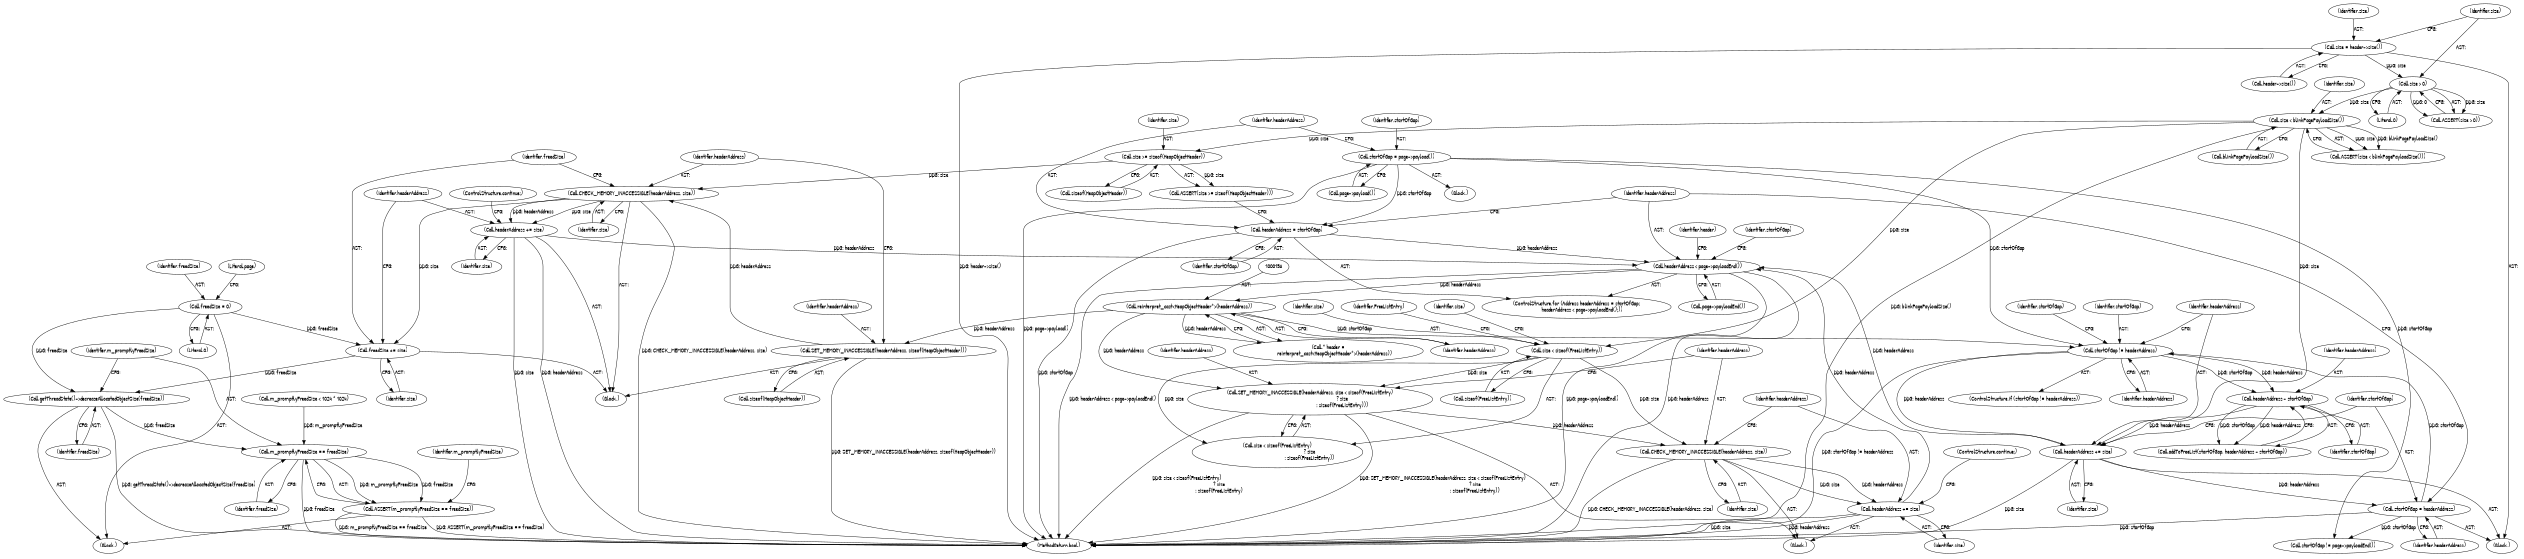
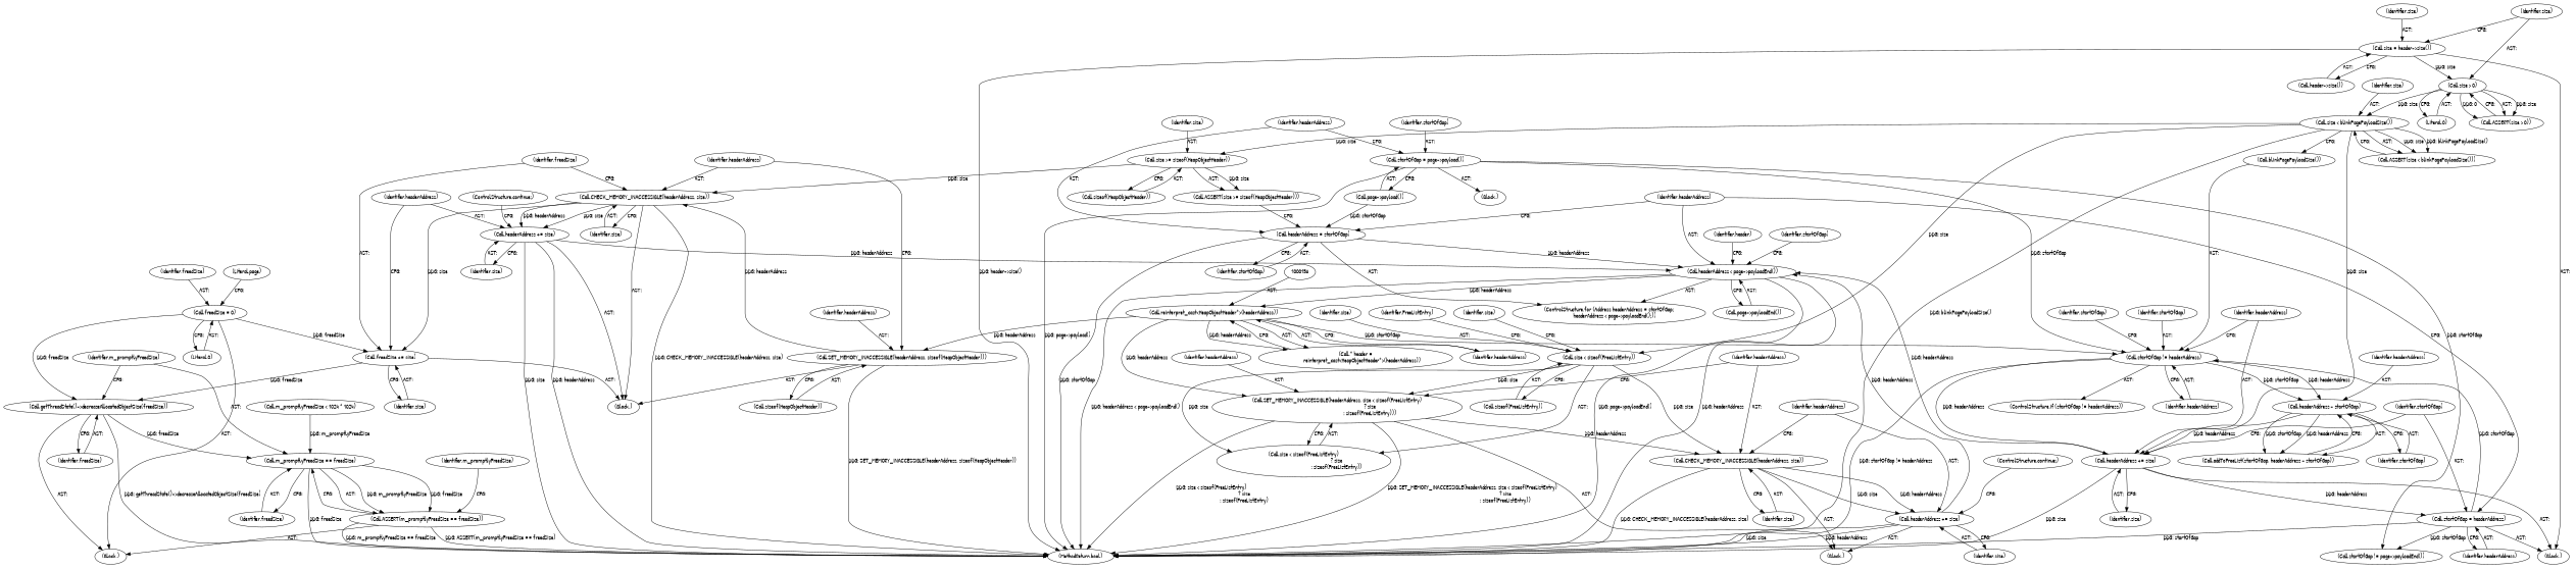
  digraph {
    fontname="Patrick Hand"
    node [fontname="Patrick Hand"]
    edge [fontname="Patrick Hand"]
    n1 [label="(Call,getThreadState()->decreaseAllocatedObjectSize(freedSize))"]
    n2 [label="(Call,m_promptlyFreedSize == freedSize)"]
    n3 [label="(MethodReturn,bool)"]
    n4 [label="(Block,)"]
    n5 [label="(Identifier,freedSize)"]
    n6 [label="(Call,ASSERT(m_promptlyFreedSize == freedSize))"]
    n7 [label="(Identifier,freedSize)"]
    n8 [label="(Call,freedSize += size)"]
    n9 [label="(Identifier,size)"]
    n10 [label="(Block,)"]
    n11 [label="(Call,CHECK_MEMORY_INACCESSIBLE(headerAddress, size))"]
    n12 [label="(Call,headerAddress += size)"]
    n13 [label="(Identifier,size)"]
    n14 [label="(Call,headerAddress < page->payloadEnd())"]
    n15 [label="(Identifier,size)"]
    n16 [label="(Call,SET_MEMORY_INACCESSIBLE(headerAddress, sizeof(HeapObjectHeader)))"]
    n17 [label="(Call,sizeof(HeapObjectHeader))"]
    n18 [label="(Call,reinterpret_cast<HeapObjectHeader*>(headerAddress))"]
    n19 [label="(Call,SET_MEMORY_INACCESSIBLE(headerAddress, size < sizeof(FreeListEntry)\n                                                   ? size\n                                                   : sizeof(FreeListEntry)))"]
    n20 [label="(Call,startOfGap != headerAddress)"]
    n21 [label="(Identifier,headerAddress)"]
    n22 [label="(Call,* header =\n          reinterpret_cast<HeapObjectHeader*>(headerAddress))"]
    n23 [label="(Block,)"]
    n24 [label="(Call,CHECK_MEMORY_INACCESSIBLE(headerAddress, size))"]
    n25 [label="(Call,size < sizeof(FreeListEntry)\n                                                   ? size\n                                                   : sizeof(FreeListEntry))"]
    n26 [label="(Call,headerAddress += size)"]
    n27 [label="(Call,headerAddress - startOfGap)"]
    n28 [label="(ControlStructure,if (startOfGap != headerAddress))"]
    n29 [label="(Identifier,headerAddress)"]
    n30 [label="(ControlStructure,for (Address headerAddress = startOfGap;\n         headerAddress < page->payloadEnd();))"]
    n31 [label="(Call,page->payloadEnd())"]
    n32 [label="(Call,headerAddress += size)"]
    n33 [label="(Identifier,size)"]
    n34 [label="(Identifier,size)"]
    n35 [label="(Call,size < sizeof(FreeListEntry))"]
    n36 [label="(Call,sizeof(FreeListEntry))"]
    n37 [label="(Call,size < blinkPagePayloadSize())"]
    n38 [label="(Call,size >= sizeof(HeapObjectHeader))"]
    n39 [label="(Call,blinkPagePayloadSize())"]
    n40 [label="(Call,ASSERT(size < blinkPagePayloadSize()))"]
    n41 [label="(Block,)"]
    n42 [label="(Call,startOfGap = headerAddress)"]
    n43 [label="(Identifier,size)"]
    n44 [label="(Call,sizeof(HeapObjectHeader))"]
    n45 [label="(Call,ASSERT(size >= sizeof(HeapObjectHeader)))"]
    n46 [label="(Call,size > 0)"]
    n47 [label="(Call,ASSERT(size > 0))"]
    n48 [label="(Literal,0)"]
    n49 [label="(Call,size = header->size())"]
    n50 [label="(Call,header->size())"]
    n51 [label="(Call,headerAddress = startOfGap)"]
    n52 [label="(Identifier,startOfGap)"]
    n53 [label="(Call,startOfGap = page->payload())"]
    n54 [label="(Call,page->payload())"]
    n55 [label="(Block,)"]
    n56 [label="(Call,startOfGap != page->payloadEnd())"]
    n57 [label="(Identifier,headerAddress)"]
    n58 [label="(Call,addToFreeList(startOfGap, headerAddress - startOfGap))"]
    n59 [label="(Identifier,startOfGap)"]
    n60 [label="(Call,freedSize = 0)"]
    n61 [label="(Literal,0)"]
    n62 [label="(Literal,page)"]
    n63 [label="(Identifier,headerAddress)"]
    n64 [label="(Identifier,freedSize)"]
    n65 [label="(Identifier,startOfGap)"]
    n66 [label="(ControlStructure,continue;)"]
    n67 [label="(Identifier,headerAddress)"]
    n68 [label="(Identifier,m_promptlyFreedSize)"]
    n69 [label="(Identifier,header)"]
    n70 [label="(Identifier,headerAddress)"]
    n71 [label="(Identifier,headerAddress)"]
    n72 [label="(Identifier,freedSize)"]
    n73 [label="(Identifier,startOfGap)"]
    n74 [label="(Identifier,headerAddress)"]
    n75 [label="(Identifier,headerAddress)"]
    n76 [label="(Identifier,size)"]
    n77 [label="(Identifier,size)"]
    n78 [label="(Identifier,size)"]
    n79 [label="(Identifier,headerAddress)"]
    n80 [label="(Identifier,m_promptlyFreedSize)"]
    n81 [label="(Identifier,startOfGap)"]
    n82 [label="(Identifier,size)"]
    n83 [label="(Identifier,FreeListEntry)"]
    n84 [label="(Identifier,startOfGap)"]
    n85 [label="(Identifier,headerAddress)"]
    n86 [label="(Call,m_promptlyFreedSize < 1024 * 1024)"]
    n87 [label="(Identifier,headerAddress)"]
    n88 [label="(ControlStructure,continue;)"]
    n89 [label="(Identifier,headerAddress)"]
    n90 [label="(Identifier,size)"]
    n91 [label="(Identifier,startOfGap)"]
    n92 [label="(Identifier,size)"]
    1000156
    n1 -> n2 [label="DDG: freedSize"]
    n1 -> n3 [label="DDG: getThreadState()->decreaseAllocatedObjectSize(freedSize)"]
    n1 -> n4 [label="AST: "]
    n1 -> n5 [label="CFG: "]
    n2 -> n3 [label="DDG: freedSize"]
    n2 -> n6 [label="AST: "]
    n2 -> n6 [label="DDG: m_promptlyFreedSize"]
    n2 -> n6 [label="DDG: freedSize"]
    n2 -> n7 [label="CFG: "]
    n5 -> n1 [label="AST: "]
    n6 -> n2 [label="CFG: "]
    n6 -> n3 [label="DDG: ASSERT(m_promptlyFreedSize == freedSize)"]
    n6 -> n3 [label="DDG: m_promptlyFreedSize == freedSize"]
    n6 -> n4 [label="AST: "]
    n7 -> n2 [label="AST: "]
    n8 -> n1 [label="DDG: freedSize"]
    n8 -> n9 [label="CFG: "]
    n8 -> n10 [label="AST: "]
    n9 -> n8 [label="AST: "]
    n11 -> n3 [label="DDG: CHECK_MEMORY_INACCESSIBLE(headerAddress, size)"]
    n11 -> n8 [label="DDG: size"]
    n11 -> n10 [label="AST: "]
    n11 -> n12 [label="DDG: size"]
    n11 -> n12 [label="DDG: headerAddress"]
    n11 -> n13 [label="CFG: "]
    n12 -> n3 [label="DDG: size"]
    n12 -> n3 [label="DDG: headerAddress"]
    n12 -> n10 [label="AST: "]
    n12 -> n14 [label="DDG: headerAddress"]
    n12 -> n15 [label="CFG: "]
    n13 -> n11 [label="AST: "]
    n14 -> n3 [label="DDG: headerAddress"]
    n14 -> n3 [label="DDG: headerAddress < page->payloadEnd()"]
    n14 -> n3 [label="DDG: page->payloadEnd()"]
    n14 -> n18 [label="DDG: headerAddress"]
    n14 -> n30 [label="AST: "]
    n14 -> n31 [label="CFG: "]
    n15 -> n12 [label="AST: "]
    n16 -> n3 [label="DDG: SET_MEMORY_INACCESSIBLE(headerAddress, sizeof(HeapObjectHeader))"]
    n16 -> n10 [label="AST: "]
    n16 -> n11 [label="DDG: headerAddress"]
    n16 -> n17 [label="CFG: "]
    n17 -> n16 [label="AST: "]
    n18 -> n16 [label="DDG: headerAddress"]
    n18 -> n19 [label="DDG: headerAddress"]
    n18 -> n20 [label="DDG: startOfGap"]
    n18 -> n21 [label="CFG: "]
    n18 -> n22 [label="AST: "]
    n18 -> n22 [label="DDG: headerAddress"]
    n19 -> n3 [label="DDG: SET_MEMORY_INACCESSIBLE(headerAddress, size < sizeof(FreeListEntry)\n                                                   ? size\n                                                   : sizeof(FreeListEntry))"]
    n19 -> n3 [label="DDG: size < sizeof(FreeListEntry)\n                                                   ? size\n                                                   : sizeof(FreeListEntry)"]
    n19 -> n23 [label="AST: "]
    n19 -> n24 [label="DDG: headerAddress"]
    n19 -> n25 [label="CFG: "]
    n20 -> n3 [label="DDG: startOfGap != headerAddress"]
    n20 -> n26 [label="DDG: headerAddress"]
    n20 -> n27 [label="DDG: headerAddress"]
    n20 -> n27 [label="DDG: startOfGap"]
    n20 -> n28 [label="AST: "]
    n20 -> n29 [label="CFG: "]
    n21 -> n18 [label="AST: "]
    n22 -> n18 [label="CFG: "]
    n24 -> n3 [label="DDG: CHECK_MEMORY_INACCESSIBLE(headerAddress, size)"]
    n24 -> n23 [label="AST: "]
    n24 -> n32 [label="DDG: size"]
    n24 -> n32 [label="DDG: headerAddress"]
    n24 -> n34 [label="CFG: "]
    n25 -> n19 [label="AST: "]
    n26 -> n3 [label="DDG: size"]
    n26 -> n14 [label="DDG: headerAddress"]
    n26 -> n41 [label="AST: "]
    n26 -> n42 [label="DDG: headerAddress"]
    n26 -> n43 [label="CFG: "]
    n27 -> n26 [label="DDG: headerAddress"]
    n27 -> n58 [label="AST: "]
    n27 -> n58 [label="DDG: startOfGap"]
    n27 -> n58 [label="DDG: headerAddress"]
    n27 -> n59 [label="CFG: "]
    n29 -> n20 [label="AST: "]
    n31 -> n14 [label="AST: "]
    n32 -> n3 [label="DDG: headerAddress"]
    n32 -> n3 [label="DDG: size"]
    n32 -> n14 [label="DDG: headerAddress"]
    n32 -> n23 [label="AST: "]
    n32 -> n33 [label="CFG: "]
    n33 -> n32 [label="AST: "]
    n34 -> n24 [label="AST: "]
    n35 -> n19 [label="DDG: size"]
    n35 -> n24 [label="DDG: size"]
    n35 -> n25 [label="AST: "]
    n35 -> n25 [label="DDG: size"]
    n35 -> n36 [label="CFG: "]
    n36 -> n35 [label="AST: "]
    n37 -> n3 [label="DDG: blinkPagePayloadSize()"]
    n37 -> n26 [label="DDG: size"]
    n37 -> n35 [label="DDG: size"]
    n37 -> n38 [label="DDG: size"]
    n37 -> n39 [label="CFG: "]
    n37 -> n40 [label="AST: "]
    n37 -> n40 [label="DDG: size"]
    n37 -> n40 [label="DDG: blinkPagePayloadSize()"]
    n38 -> n11 [label="DDG: size"]
    n38 -> n44 [label="CFG: "]
    n38 -> n45 [label="AST: "]
    n38 -> n45 [label="DDG: size"]
-   n39 -> n37 [label="AST: "]
+   n39 -> n20 [label="AST: "]
    n40 -> n37 [label="CFG: "]
    n42 -> n3 [label="DDG: startOfGap"]
    n42 -> n20 [label="DDG: startOfGap"]
    n42 -> n41 [label="AST: "]
    n42 -> n56 [label="DDG: startOfGap"]
    n42 -> n57 [label="CFG: "]
    n43 -> n26 [label="AST: "]
    n44 -> n38 [label="AST: "]
    n45 -> n51 [label="CFG: "]
    n46 -> n37 [label="DDG: size"]
    n46 -> n47 [label="AST: "]
    n46 -> n47 [label="DDG: size"]
    n46 -> n47 [label="DDG: 0"]
    n46 -> n48 [label="CFG: "]
    n47 -> n46 [label="CFG: "]
    n48 -> n46 [label="AST: "]
    n49 -> n3 [label="DDG: header->size()"]
    n49 -> n41 [label="AST: "]
    n49 -> n46 [label="DDG: size"]
    n49 -> n50 [label="CFG: "]
    n50 -> n49 [label="AST: "]
    n51 -> n3 [label="DDG: startOfGap"]
    n51 -> n14 [label="DDG: headerAddress"]
    n51 -> n30 [label="AST: "]
    n51 -> n52 [label="CFG: "]
    n52 -> n51 [label="AST: "]
    n53 -> n3 [label="DDG: page->payload()"]
    n53 -> n20 [label="DDG: startOfGap"]
-   n53 -> n51 [label="DDG: startOfGap"]
+   n54 -> n51 [label="DDG: startOfGap"]
    n53 -> n54 [label="CFG: "]
    n53 -> n55 [label="AST: "]
    n53 -> n56 [label="DDG: startOfGap"]
    n54 -> n53 [label="AST: "]
    n57 -> n42 [label="AST: "]
    n58 -> n27 [label="CFG: "]
    n59 -> n27 [label="AST: "]
    n60 -> n1 [label="DDG: freedSize"]
    n60 -> n4 [label="AST: "]
    n60 -> n8 [label="DDG: freedSize"]
    n60 -> n61 [label="CFG: "]
    n61 -> n60 [label="AST: "]
    n62 -> n60 [label="CFG: "]
    n63 -> n27 [label="AST: "]
    n64 -> n8 [label="AST: "]
    n64 -> n11 [label="CFG: "]
    n65 -> n53 [label="AST: "]
    n66 -> n32 [label="CFG: "]
    n67 -> n51 [label="AST: "]
    n67 -> n53 [label="CFG: "]
    n68 -> n1 [label="CFG: "]
    n68 -> n2 [label="AST: "]
    n69 -> n14 [label="CFG: "]
    n70 -> n16 [label="AST: "]
    n71 -> n24 [label="CFG: "]
    n71 -> n32 [label="AST: "]
    n72 -> n60 [label="AST: "]
    n73 -> n20 [label="AST: "]
    n74 -> n19 [label="CFG: "]
    n74 -> n24 [label="AST: "]
    n75 -> n8 [label="CFG: "]
    n75 -> n12 [label="AST: "]
    n76 -> n46 [label="AST: "]
    n76 -> n49 [label="CFG: "]
    n77 -> n49 [label="AST: "]
    n78 -> n37 [label="AST: "]
    n79 -> n14 [label="AST: "]
    n79 -> n42 [label="CFG: "]
    n79 -> n51 [label="CFG: "]
    n80 -> n6 [label="CFG: "]
    n81 -> n26 [label="CFG: "]
    n81 -> n42 [label="AST: "]
    n82 -> n38 [label="AST: "]
    n83 -> n35 [label="CFG: "]
    n84 -> n14 [label="CFG: "]
    n85 -> n11 [label="AST: "]
    n85 -> n16 [label="CFG: "]
    n86 -> n2 [label="DDG: m_promptlyFreedSize"]
    n87 -> n19 [label="AST: "]
    n88 -> n12 [label="CFG: "]
    n89 -> n20 [label="CFG: "]
    n89 -> n26 [label="AST: "]
    n90 -> n35 [label="CFG: "]
    n91 -> n20 [label="CFG: "]
    n92 -> n35 [label="AST: "]
    1000156 -> n18 [label="AST: "]
  }
